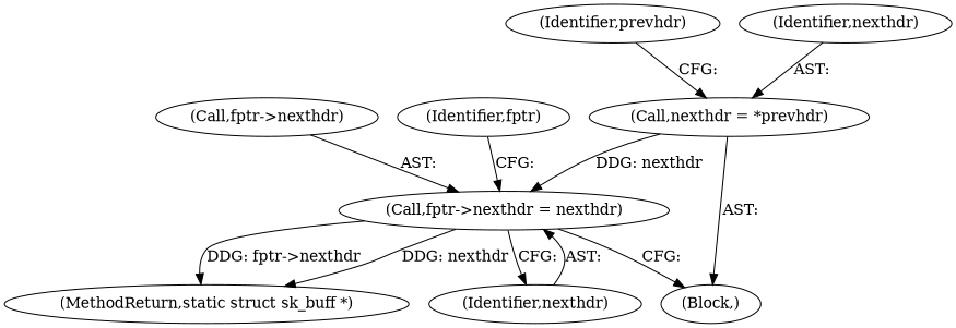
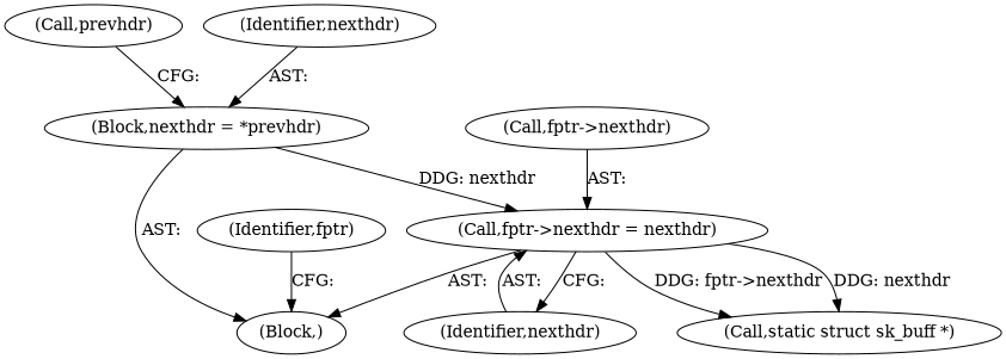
  digraph {
-   n1 [label="(Call,nexthdr = *prevhdr)"]
+   n1 [label="(Block,nexthdr = *prevhdr)"]
    n2 [label="(Call,fptr->nexthdr = nexthdr)"]
    n3 [label="(Block,)"]
-   n4 [label="(MethodReturn,static struct sk_buff *)"]
+   n4 [label="(Call,static struct sk_buff *)"]
    n5 [label="(Identifier,nexthdr)"]
-   n6 [label="(Identifier,prevhdr)"]
+   n6 [label="(Call,prevhdr)"]
    n7 [label="(Call,fptr->nexthdr)"]
    n8 [label="(Identifier,nexthdr)"]
    n9 [label="(Identifier,fptr)"]
    n1 -> n2 [label="DDG: nexthdr"]
    n1 -> n3 [label="AST: "]
-   n2 -> n3 [label="CFG: "]
+   n2 -> n3 [label="AST: "]
    n2 -> n4 [label="DDG: fptr->nexthdr"]
    n2 -> n4 [label="DDG: nexthdr"]
    n2 -> n5 [label="CFG: "]
    n5 -> n2 [label="AST: "]
    n6 -> n1 [label="CFG: "]
    n7 -> n2 [label="AST: "]
    n8 -> n1 [label="AST: "]
-   n9 -> n2 [label="CFG: "]
+   n9 -> n3 [label="CFG: "]
  }
